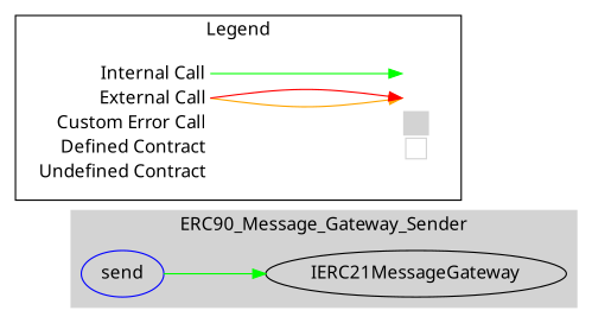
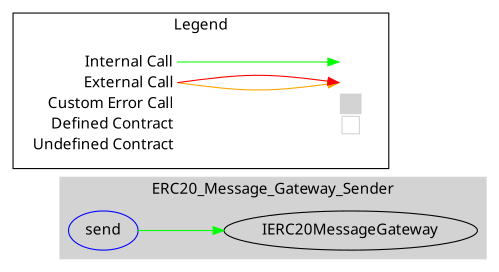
  digraph {
    compound=true
    fontname="Noto Sans"
    rankdir=LR
    node [fontname="Noto Sans"]
    edge [color=green fontname="Noto Sans" headport="i2:w" tailport="i2:e"]
    n1 [color=blue label=send]
-   n2 [label=IERC21MessageGateway]
+   n2 [label=IERC20MessageGateway]
    n3 [label=<<table border="0" cellpadding="2" cellspacing="0" cellborder="0">   <tr><td align="right" port="i1">Internal Call</td></tr>   <tr><td align="right" port="i2">External Call</td></tr>   <tr><td align="right" port="i2">Custom Error Call</td></tr>   <tr><td align="right" port="i3">Defined Contract</td></tr>   <tr><td align="right" port="i4">Undefined Contract</td></tr>   </table>> shape=plaintext]
    n4 [label=<<table border="0" cellpadding="2" cellspacing="0" cellborder="0">   <tr><td port="i1">&nbsp;&nbsp;&nbsp;</td></tr>   <tr><td port="i2">&nbsp;&nbsp;&nbsp;</td></tr>   <tr><td port="i3" bgcolor="lightgray">&nbsp;&nbsp;&nbsp;</td></tr>   <tr><td port="i4">     <table border="1" cellborder="0" cellspacing="0" cellpadding="7" color="lightgray">       <tr>        <td></td>       </tr>      </table>   </td></tr>   </table>> shape=plaintext]
    subgraph cluster_1 {
      bgcolor=lightgray
      color=lightgray
-     label=ERC90_Message_Gateway_Sender
+     label=ERC20_Message_Gateway_Sender
      style=filled
      n1
      n2
    }
    subgraph cluster_2 {
      label=Legend
      n3
      n4
    }
    n1 -> n2 [headport="" tailport=""]
    n3 -> n4 [headport="i1:w" tailport="i1:e"]
    n3 -> n4 [color=orange]
    n3 -> n4 [color=red]
  }
